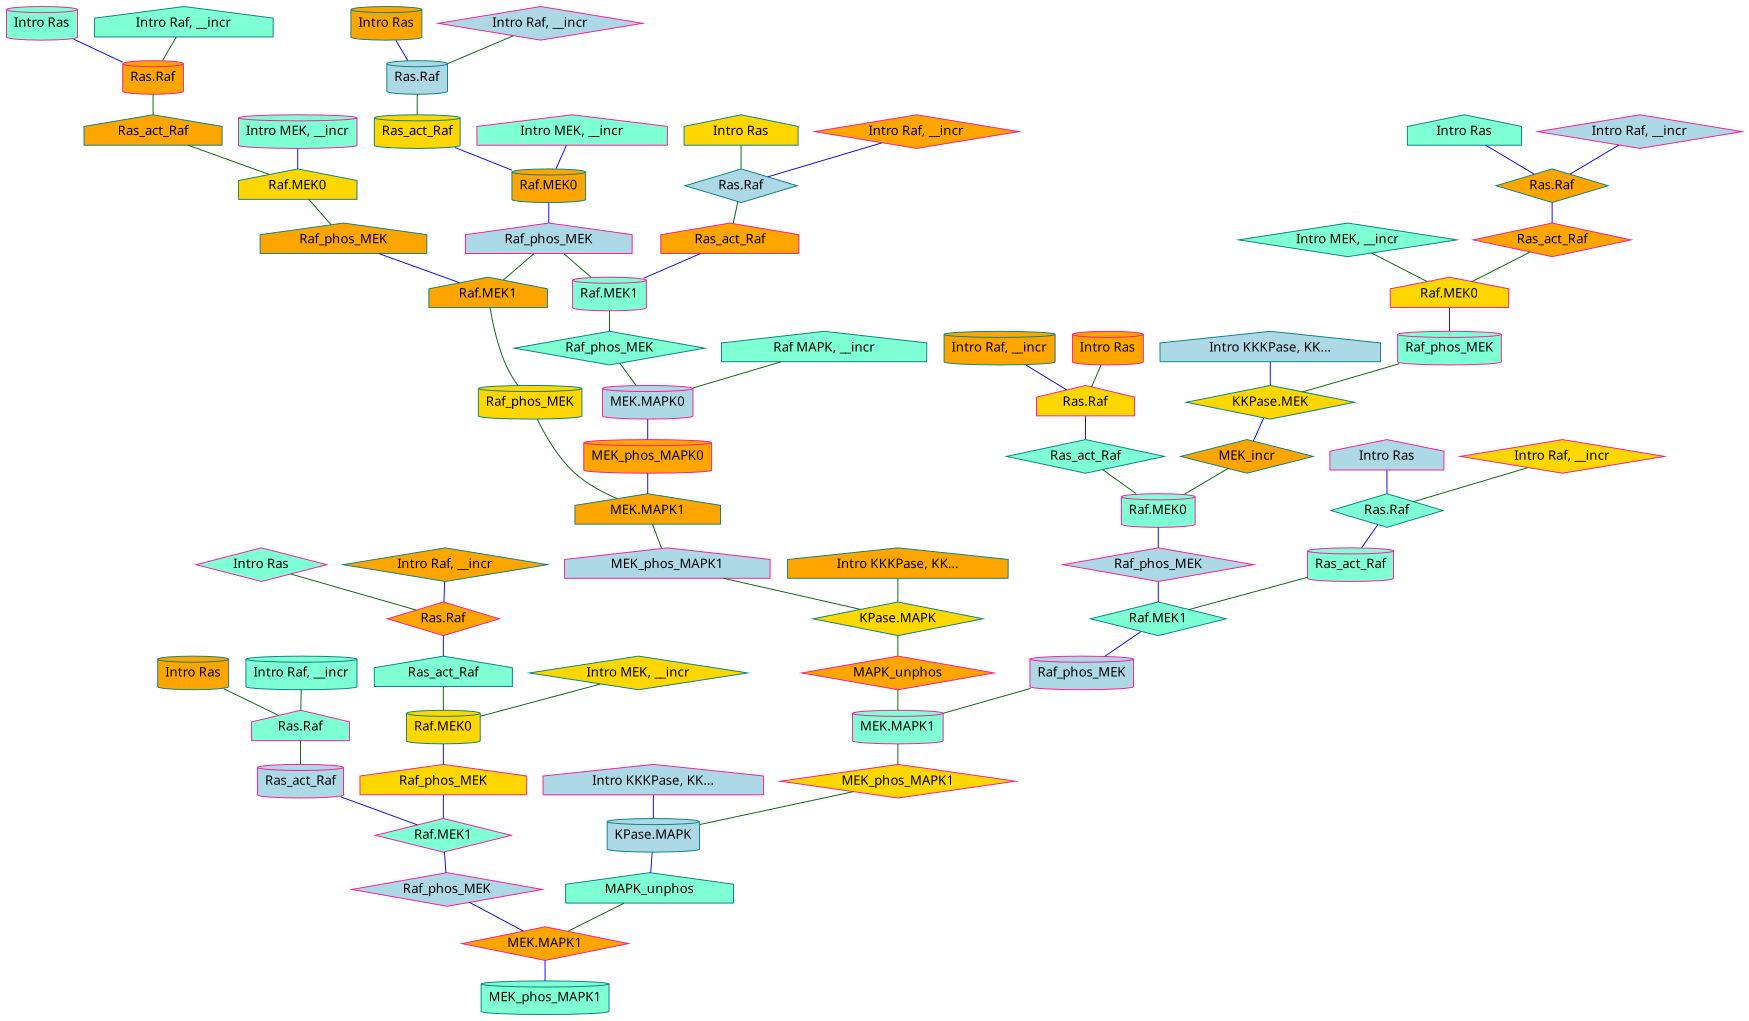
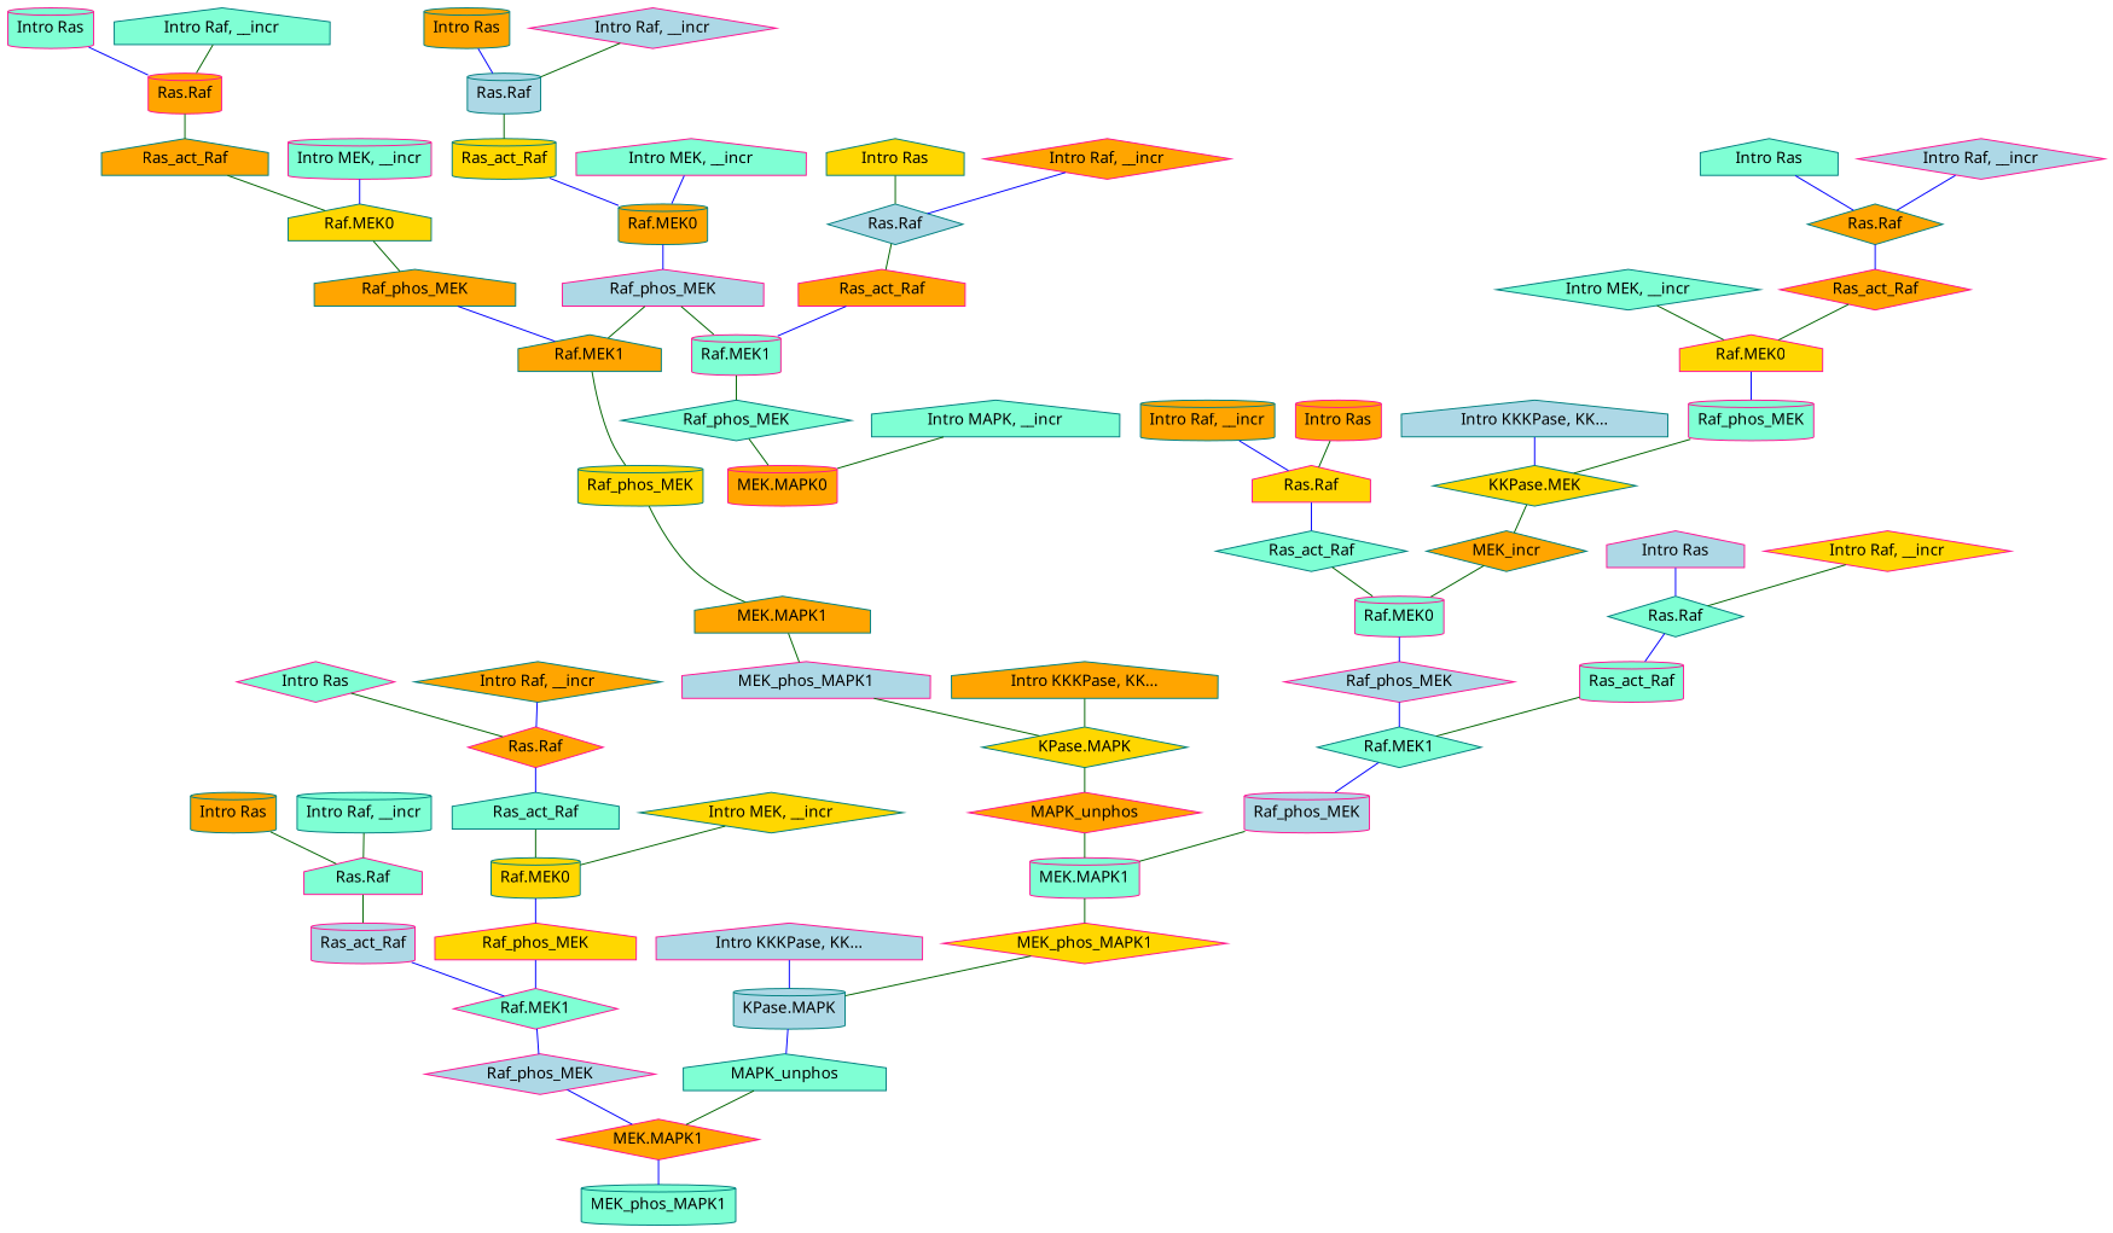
  digraph {
    rankdir=TB
    ranksep=0.30
    node [color=deeppink fillcolor=aquamarine fontname="CMU Serif" shape=diamond style=filled]
    edge [color=darkgreen dir=none fontname="CMU Serif"]
    n1 [fillcolor=orange label="Intro Ras" shape=cylinder]
    n2 [fillcolor=gold label="Ras.Raf" shape=house]
    n3 [color=teal label=Ras_act_Raf]
    n4 [label="Intro Ras"]
    n5 [fillcolor=orange label="Ras.Raf"]
    n6 [color=teal label=Ras_act_Raf shape=house]
    n7 [color=teal fillcolor=gold label="Intro Ras" shape=house]
    n8 [color=teal fillcolor=lightblue label="Ras.Raf"]
    n9 [fillcolor=orange label=Ras_act_Raf shape=house]
    n10 [color=teal fillcolor=orange label="Intro Ras" shape=cylinder]
    n11 [color=teal fillcolor=lightblue label="Ras.Raf" shape=cylinder]
    n12 [color=teal fillcolor=gold label=Ras_act_Raf shape=cylinder]
    n13 [fillcolor=lightblue label="Intro Ras" shape=house]
    n14 [color=teal label="Ras.Raf"]
    n15 [label=Ras_act_Raf shape=cylinder]
    n16 [label="Intro Ras" shape=cylinder]
    n17 [fillcolor=orange label="Ras.Raf" shape=cylinder]
    n18 [color=teal fillcolor=orange label=Ras_act_Raf shape=house]
    n19 [color=teal fillcolor=orange label="Intro Ras" shape=cylinder]
    n20 [label="Ras.Raf" shape=house]
    n21 [fillcolor=lightblue label=Ras_act_Raf shape=cylinder]
    n22 [color=teal label="Intro Ras" shape=house]
    n23 [color=teal fillcolor=orange label="Ras.Raf"]
    n24 [fillcolor=orange label=Ras_act_Raf]
    n25 [fillcolor=lightblue label="Intro Raf, __incr"]
    n26 [color=teal fillcolor=orange label="Intro Raf, __incr"]
    n27 [fillcolor=orange label="Intro Raf, __incr"]
    n28 [fillcolor=lightblue label="Intro Raf, __incr"]
    n29 [color=teal fillcolor=orange label="Intro Raf, __incr" shape=cylinder]
    n30 [fillcolor=gold label="Intro Raf, __incr"]
    n31 [color=teal label="Intro Raf, __incr" shape=cylinder]
    n32 [color=teal label="Intro Raf, __incr" shape=house]
    n33 [color=teal fillcolor=gold label="Intro MEK, __incr"]
    n34 [color=teal fillcolor=gold label="Raf.MEK0" shape=cylinder]
    n35 [fillcolor=gold label=Raf_phos_MEK shape=house]
    n36 [color=teal label="Intro MEK, __incr"]
    n37 [fillcolor=gold label="Raf.MEK0" shape=house]
    n38 [label=Raf_phos_MEK shape=cylinder]
    n39 [label="Intro MEK, __incr" shape=house]
    n40 [color=teal fillcolor=orange label="Raf.MEK0" shape=cylinder]
    n41 [fillcolor=lightblue label=Raf_phos_MEK shape=house]
    n42 [label="Intro MEK, __incr" shape=cylinder]
    n43 [color=teal fillcolor=gold label="Raf.MEK0" shape=house]
    n44 [color=teal fillcolor=orange label=Raf_phos_MEK shape=house]
-   n45 [color=teal label="Raf MAPK, __incr" shape=house]
-   n46 [fillcolor=lightblue label="MEK.MAPK0" shape=cylinder]
-   n47 [fillcolor=orange label=MEK_phos_MAPK0 shape=cylinder]
+   n45 [color=teal label="Intro MAPK, __incr" shape=house]
+   n46 [fillcolor=orange label="MEK.MAPK0" shape=cylinder]
    n48 [color=teal fillcolor=orange label="Intro KKKPase, KK..." shape=house]
    n49 [color=teal fillcolor=gold label="KPase.MAPK"]
    n50 [fillcolor=orange label=MAPK_unphos]
    n51 [fillcolor=lightblue label="Intro KKKPase, KK..." shape=house]
    n52 [color=teal fillcolor=lightblue label="KPase.MAPK" shape=cylinder]
    n53 [color=teal label=MAPK_unphos shape=house]
    n54 [color=teal fillcolor=lightblue label="Intro KKKPase, KK..." shape=house]
    n55 [color=teal fillcolor=gold label="KKPase.MEK"]
    n56 [color=teal fillcolor=orange label=MEK_incr]
    n57 [label="Raf.MEK1" shape=cylinder]
    n58 [color=teal label=Raf_phos_MEK]
    n59 [label="Raf.MEK0" shape=cylinder]
    n60 [color=teal label="Raf.MEK1"]
    n61 [color=teal fillcolor=orange label="Raf.MEK1" shape=house]
    n62 [color=teal fillcolor=gold label=Raf_phos_MEK shape=cylinder]
    n63 [fillcolor=lightblue label=Raf_phos_MEK]
    n64 [color=teal fillcolor=orange label="MEK.MAPK1" shape=house]
    n65 [fillcolor=lightblue label=Raf_phos_MEK shape=cylinder]
    n66 [label="Raf.MEK1"]
    n67 [fillcolor=lightblue label=Raf_phos_MEK]
    n68 [fillcolor=orange label="MEK.MAPK1"]
    n69 [fillcolor=lightblue label=MEK_phos_MAPK1 shape=house]
    n70 [label="MEK.MAPK1" shape=cylinder]
    n71 [color=teal label=MEK_phos_MAPK1 shape=cylinder]
    n72 [fillcolor=gold label=MEK_phos_MAPK1]
    n1 -> n2
    n2 -> n3 [color=blue]
    n3 -> n59
    n4 -> n5
    n5 -> n6 [color=blue]
    n6 -> n34
    n7 -> n8
    n8 -> n9
    n9 -> n57 [color=blue]
    n10 -> n11 [color=blue]
    n11 -> n12
    n12 -> n40 [color=blue]
    n13 -> n14 [color=blue]
    n14 -> n15 [color=blue]
    n15 -> n60
    n16 -> n17 [color=blue]
    n17 -> n18
    n18 -> n43
    n19 -> n20
    n20 -> n21
    n21 -> n66 [color=blue]
    n22 -> n23 [color=blue]
    n23 -> n24 [color=blue]
    n24 -> n37
    n25 -> n11
    n26 -> n5 [color=blue]
    n27 -> n8 [color=blue]
    n28 -> n23 [color=blue]
    n29 -> n2 [color=blue]
    n30 -> n14
    n31 -> n20
    n32 -> n17
    n33 -> n34
    n34 -> n35 [color=blue]
    n35 -> n66 [color=blue]
    n36 -> n37
    n37 -> n38 [color=blue]
    n38 -> n55
    n39 -> n40 [color=blue]
    n40 -> n41 [color=blue]
    n41 -> n57
    n41 -> n61
    n42 -> n43 [color=blue]
    n43 -> n44
    n44 -> n61 [color=blue]
    n45 -> n46
-   n46 -> n47 [color=blue]
-   n47 -> n64 [color=blue]
    n48 -> n49
    n49 -> n50
    n50 -> n70
    n51 -> n52 [color=blue]
    n52 -> n53 [color=blue]
    n53 -> n68
    n54 -> n55 [color=blue]
-   n55 -> n56 [color=blue]
+   n55 -> n56
    n56 -> n59
    n57 -> n58
    n58 -> n46
    n59 -> n63 [color=blue]
    n60 -> n65 [color=blue]
    n61 -> n62
    n62 -> n64
    n63 -> n60 [color=blue]
    n64 -> n69
    n65 -> n70
    n66 -> n67 [color=blue]
    n67 -> n68 [color=blue]
    n68 -> n71 [color=blue]
    n69 -> n49
    n70 -> n72
    n72 -> n52
  }
